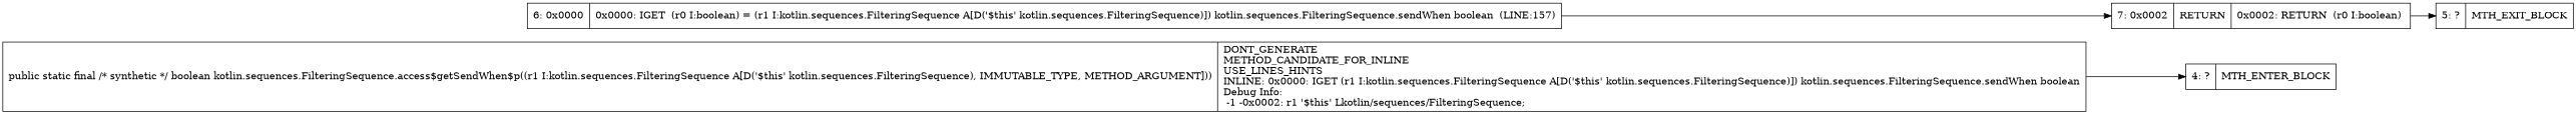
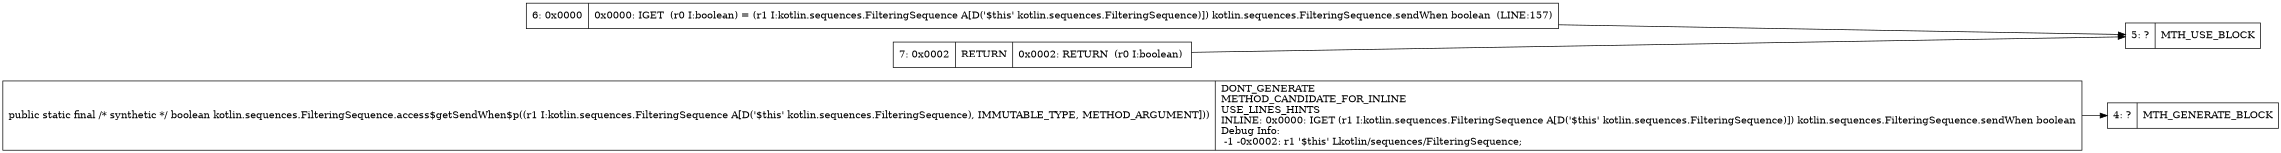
  digraph {
    rankdir=LR
    node [shape=record]
-   n1 [label="{4\:\ ?|MTH_ENTER_BLOCK\l}"]
+   n1 [label="{4\:\ ?|MTH_GENERATE_BLOCK\l}"]
    n2 [label="{6\:\ 0x0000|0x0000: IGET  (r0 I:boolean) = (r1 I:kotlin.sequences.FilteringSequence A[D('$this' kotlin.sequences.FilteringSequence)]) kotlin.sequences.FilteringSequence.sendWhen boolean  (LINE:157)\l}"]
    n3 [label="{7\:\ 0x0002|RETURN\l|0x0002: RETURN  (r0 I:boolean) \l}"]
-   n4 [label="{5\:\ ?|MTH_EXIT_BLOCK\l}"]
+   n4 [label="{5\:\ ?|MTH_USE_BLOCK\l}"]
    n5 [label="{public static final \/* synthetic *\/ boolean kotlin.sequences.FilteringSequence.access$getSendWhen$p((r1 I:kotlin.sequences.FilteringSequence A[D('$this' kotlin.sequences.FilteringSequence), IMMUTABLE_TYPE, METHOD_ARGUMENT]))  | DONT_GENERATE\lMETHOD_CANDIDATE_FOR_INLINE\lUSE_LINES_HINTS\lINLINE: 0x0000: IGET  (r1 I:kotlin.sequences.FilteringSequence A[D('$this' kotlin.sequences.FilteringSequence)]) kotlin.sequences.FilteringSequence.sendWhen boolean\lDebug Info:\l  \-1 \-0x0002: r1 '$this' Lkotlin\/sequences\/FilteringSequence;\l}"]
-   n2 -> n3
+   n2 -> n4
    n3 -> n4
    n5 -> n1
  }
